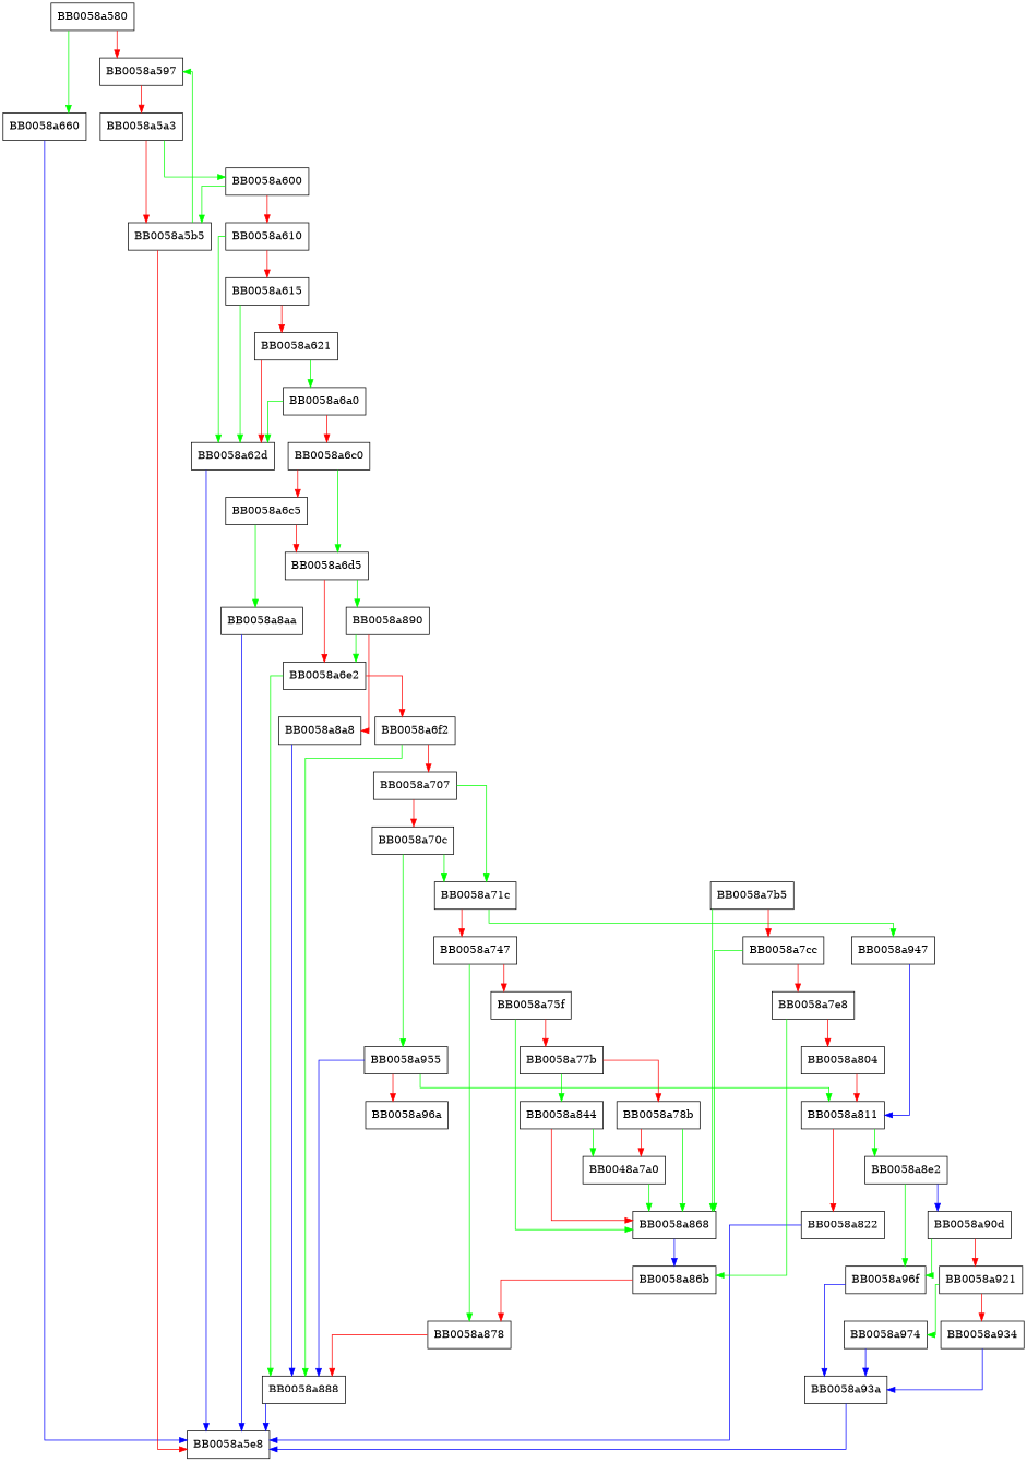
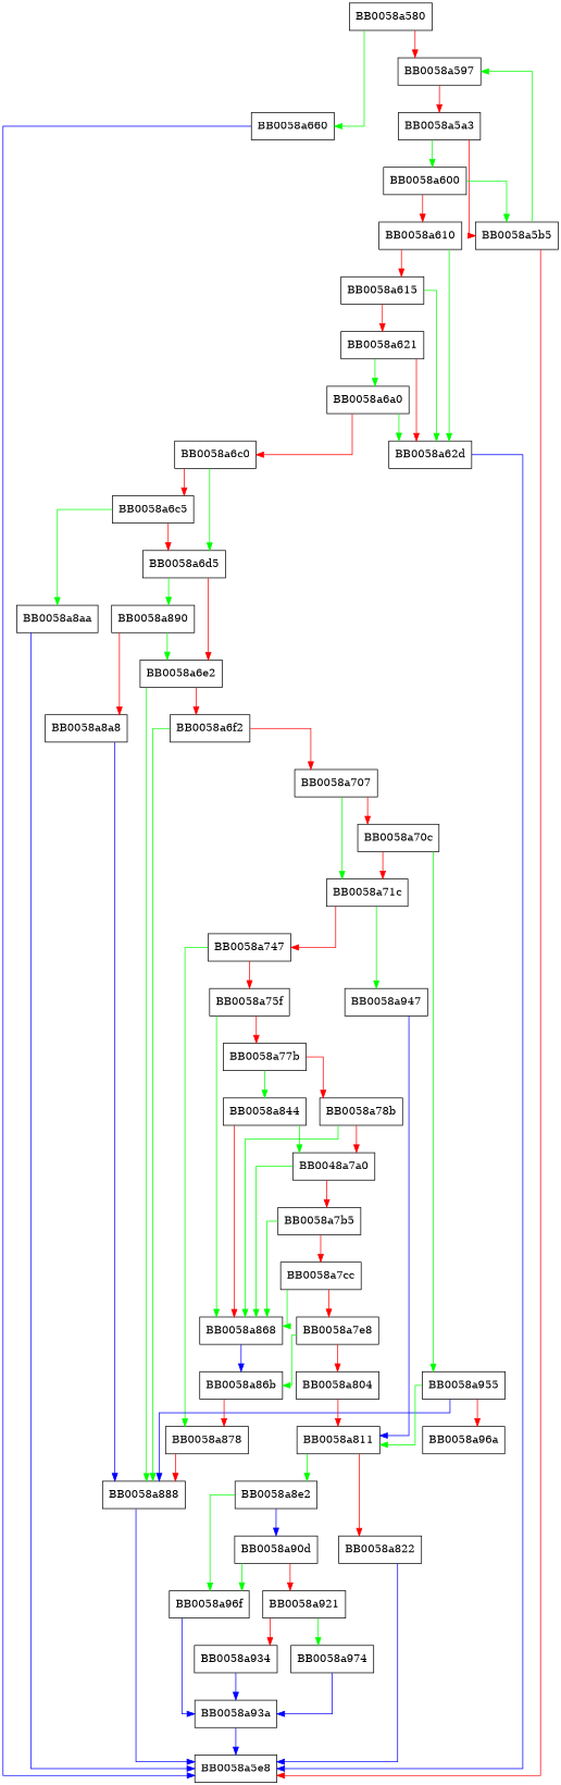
  digraph {
    splines=ortho
    node [shape=box]
    edge [color=red]
    BB0058a580
    BB0058a660
    BB0058a597
    BB0058a5e8
    BB0058a5a3
    BB0058a5b5
    BB0058a600
    BB0058a610
    BB0058a62d
    BB0058a615
    BB0058a621
    BB0058a6a0
    BB0058a6c0
    BB0058a6d5
    BB0058a6c5
    BB0058a890
    BB0058a6e2
    BB0058a8aa
    BB0058a8a8
    BB0058a888
    BB0058a6f2
    BB0058a707
    BB0058a71c
    BB0058a70c
    BB0058a947
    BB0058a747
    BB0058a955
    BB0058a811
    BB0058a878
    BB0058a75f
    BB0058a96a
    BB0058a8e2
    BB0058a822
    BB0058a868
    BB0058a77b
    BB0058a86b
    BB0058a844
    BB0058a78b
    n39 [label=BB0048a7a0]
    BB0058a7b5
    BB0058a7cc
    BB0058a7e8
    BB0058a804
    BB0058a96f
    BB0058a90d
    BB0058a93a
    BB0058a921
    BB0058a974
    BB0058a934
    BB0058a580 -> BB0058a660 [color=green]
    BB0058a580 -> BB0058a597
    BB0058a660 -> BB0058a5e8 [color=blue]
    BB0058a597 -> BB0058a5a3
    BB0058a5a3 -> BB0058a5b5
    BB0058a5a3 -> BB0058a600 [color=green]
    BB0058a5b5 -> BB0058a597 [color=green]
    BB0058a5b5 -> BB0058a5e8
    BB0058a600 -> BB0058a5b5 [color=green]
    BB0058a600 -> BB0058a610
    BB0058a610 -> BB0058a62d [color=green]
    BB0058a610 -> BB0058a615
    BB0058a62d -> BB0058a5e8 [color=blue]
    BB0058a615 -> BB0058a62d [color=green]
    BB0058a615 -> BB0058a621
    BB0058a621 -> BB0058a62d
    BB0058a621 -> BB0058a6a0 [color=green]
    BB0058a6a0 -> BB0058a62d [color=green]
    BB0058a6a0 -> BB0058a6c0
    BB0058a6c0 -> BB0058a6d5 [color=green]
    BB0058a6c0 -> BB0058a6c5
    BB0058a6d5 -> BB0058a890 [color=green]
    BB0058a6d5 -> BB0058a6e2
    BB0058a6c5 -> BB0058a6d5
    BB0058a6c5 -> BB0058a8aa [color=green]
    BB0058a890 -> BB0058a6e2 [color=green]
    BB0058a890 -> BB0058a8a8
    BB0058a6e2 -> BB0058a888 [color=green]
    BB0058a6e2 -> BB0058a6f2
    BB0058a8aa -> BB0058a5e8 [color=blue]
    BB0058a8a8 -> BB0058a888 [color=blue]
    BB0058a888 -> BB0058a5e8 [color=blue]
    BB0058a6f2 -> BB0058a888 [color=green]
    BB0058a6f2 -> BB0058a707
    BB0058a707 -> BB0058a71c [color=green]
    BB0058a707 -> BB0058a70c
    BB0058a71c -> BB0058a947 [color=green]
    BB0058a71c -> BB0058a747
-   BB0058a70c -> BB0058a71c [color=green]
+   BB0058a70c -> BB0058a71c
    BB0058a70c -> BB0058a955 [color=green]
    BB0058a947 -> BB0058a811 [color=blue]
    BB0058a747 -> BB0058a878 [color=green]
    BB0058a747 -> BB0058a75f
    BB0058a955 -> BB0058a888 [color=blue]
    BB0058a955 -> BB0058a811 [color=green]
    BB0058a955 -> BB0058a96a
    BB0058a811 -> BB0058a8e2 [color=green]
    BB0058a811 -> BB0058a822
    BB0058a878 -> BB0058a888
    BB0058a75f -> BB0058a868 [color=green]
    BB0058a75f -> BB0058a77b
    BB0058a8e2 -> BB0058a96f [color=green]
    BB0058a8e2 -> BB0058a90d [color=blue]
    BB0058a822 -> BB0058a5e8 [color=blue]
    BB0058a868 -> BB0058a86b [color=blue]
    BB0058a77b -> BB0058a844 [color=green]
    BB0058a77b -> BB0058a78b
    BB0058a86b -> BB0058a878
    BB0058a844 -> BB0058a868
    BB0058a844 -> n39 [color=green]
    BB0058a78b -> BB0058a868 [color=green]
    BB0058a78b -> n39
    n39 -> BB0058a868 [color=green]
+   n39 -> BB0058a7b5
    BB0058a7b5 -> BB0058a868 [color=green]
    BB0058a7b5 -> BB0058a7cc
    BB0058a7cc -> BB0058a868 [color=green]
    BB0058a7cc -> BB0058a7e8
    BB0058a7e8 -> BB0058a86b [color=green]
    BB0058a7e8 -> BB0058a804
    BB0058a804 -> BB0058a811
    BB0058a96f -> BB0058a93a [color=blue]
    BB0058a90d -> BB0058a96f [color=green]
    BB0058a90d -> BB0058a921
    BB0058a93a -> BB0058a5e8 [color=blue]
    BB0058a921 -> BB0058a974 [color=green]
    BB0058a921 -> BB0058a934
    BB0058a974 -> BB0058a93a [color=blue]
    BB0058a934 -> BB0058a93a [color=blue]
  }
